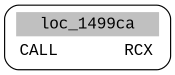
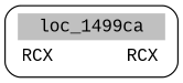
  digraph {
-   n1 [fontname="Courier New" label=<<table border="0" cellborder="0" cellpadding="3"><tr><td align="center" colspan="2" bgcolor="grey">loc_1499ca</td></tr><tr><td align="left">CALL       RCX</td></tr></table>> shape=Mrecord]
+   n1 [fontname="Courier New" label=<<table border="0" cellborder="0" cellpadding="3"><tr><td align="center" colspan="2" bgcolor="grey">loc_1499ca</td></tr><tr><td align="left">RCX       RCX</td></tr></table>> shape=Mrecord]
  }
